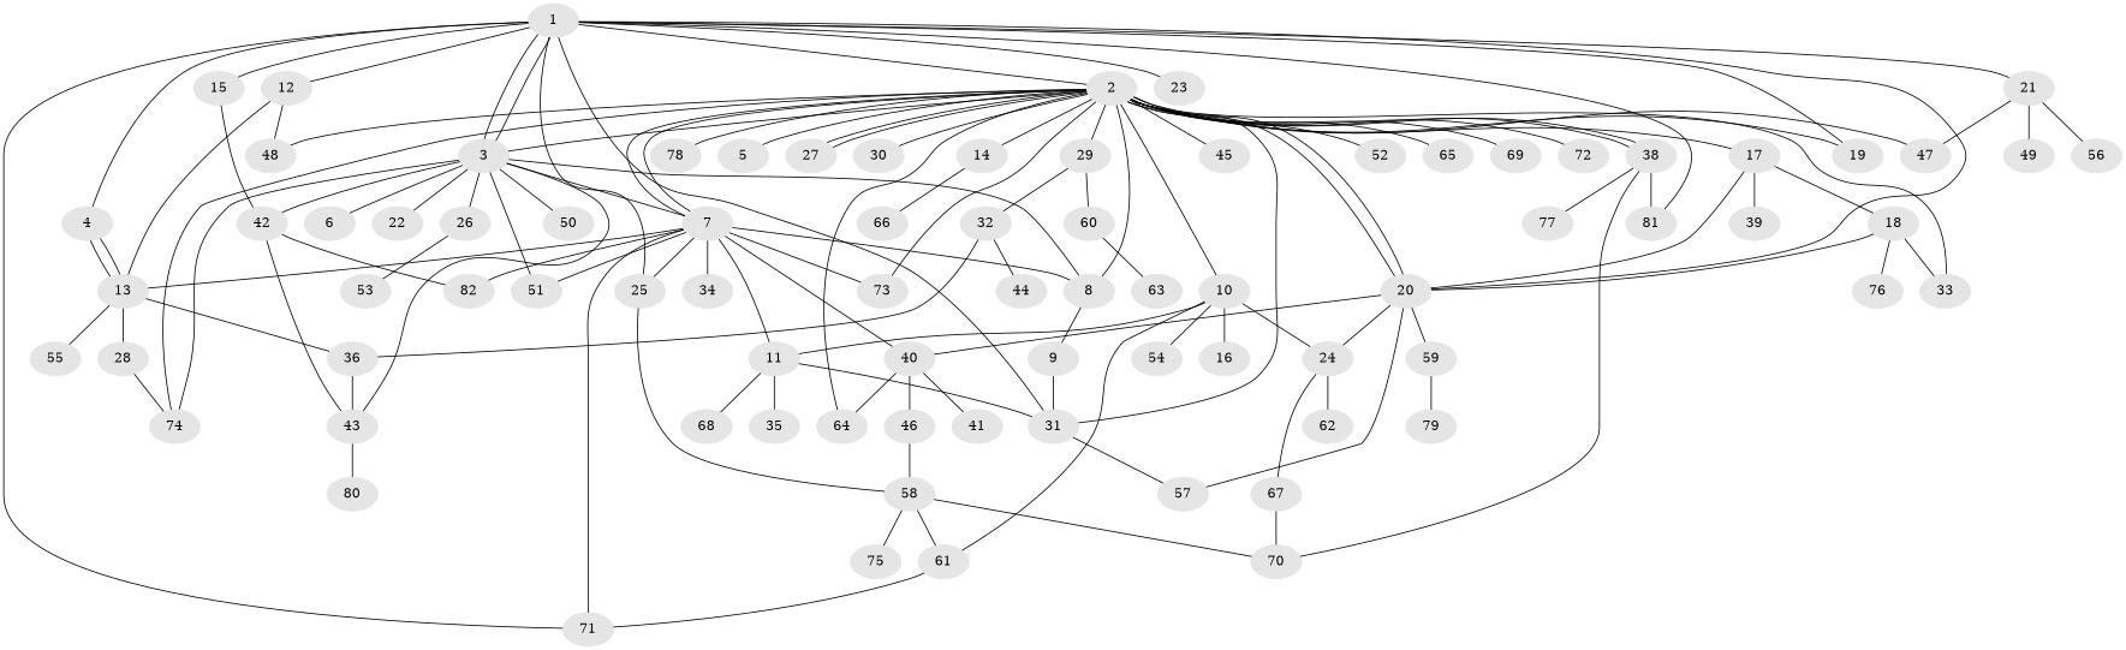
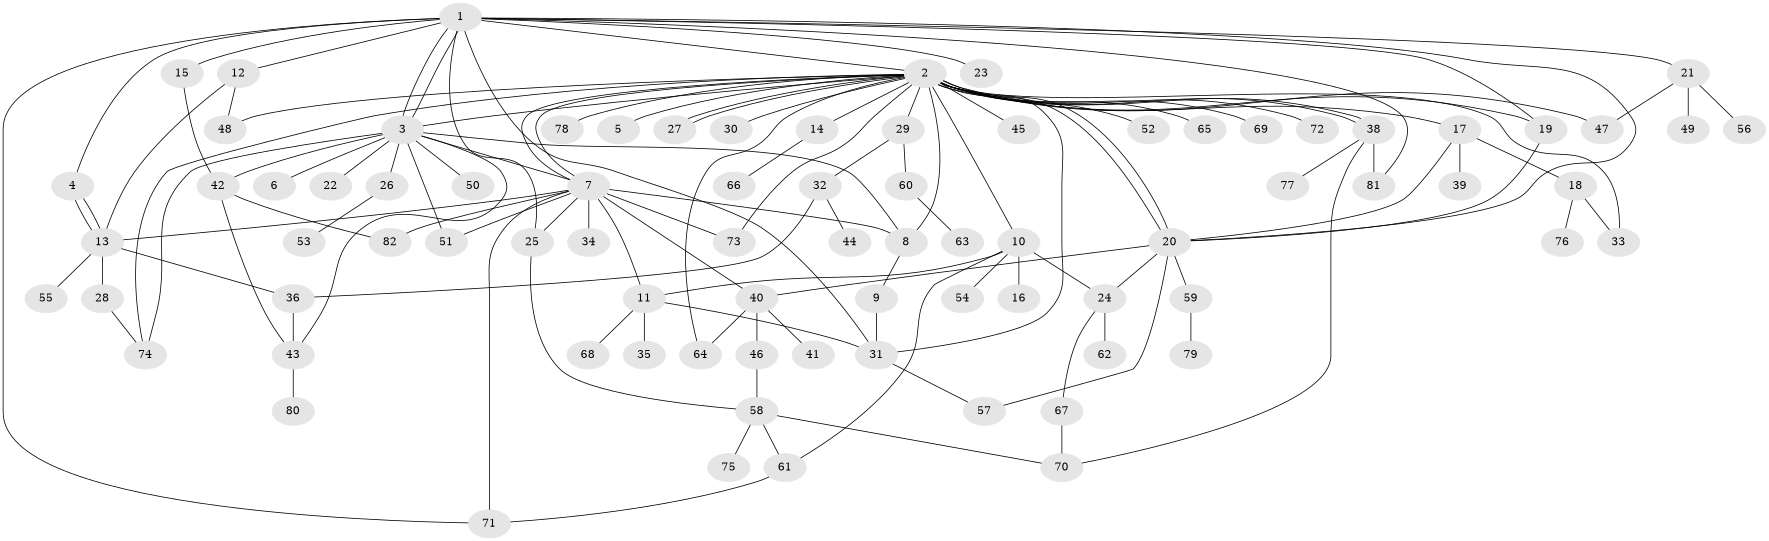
  graph {
    node [color=gray90 style=filled]
    1
    2
    3
    4
    12
    15
    19
    20
    21
    23
    25
    31
    71
    81
    5
    7
    8
    10
    14
    17
    27
    29
    30
    33
    38
    45
    47
    48
    52
    64
    65
    69
    72
    73
    74
    78
    6
    22
    26
    42
    43
    50
    51
    13
    40
    24
    57
    59
    49
    56
    58
    11
    34
    82
    9
    16
    54
    61
    66
    18
    39
    60
    32
    70
    77
    63
    53
    80
    28
    36
    55
    35
    68
    41
    46
    62
    67
    76
    79
    75
    44
    1 -- 2
    1 -- 3
    1 -- 3
    1 -- 4
    1 -- 12
    1 -- 15
    1 -- 19
    1 -- 20
    1 -- 21
    1 -- 23
    1 -- 25
    1 -- 31
    1 -- 71
    1 -- 81
    2 -- 3
    2 -- 19
    2 -- 20
    2 -- 20
    2 -- 31
    2 -- 5
    2 -- 7
    2 -- 7
    2 -- 8
    2 -- 10
    2 -- 14
    2 -- 17
    2 -- 27
    2 -- 27
    2 -- 29
    2 -- 30
    2 -- 33
    2 -- 38
    2 -- 38
    2 -- 45
    2 -- 47
    2 -- 48
    2 -- 52
    2 -- 64
    2 -- 65
    2 -- 69
    2 -- 72
    2 -- 73
    2 -- 74
    2 -- 78
    3 -- 7
    3 -- 8
    3 -- 74
    3 -- 6
    3 -- 22
    3 -- 26
    3 -- 42
    3 -- 43
    3 -- 50
    3 -- 51
    4 -- 13
    4 -- 13
    12 -- 48
    12 -- 13
    15 -- 42
-   18 -- 20
+   19 -- 20
    20 -- 40
    20 -- 24
    20 -- 57
    20 -- 59
    21 -- 47
    21 -- 49
    21 -- 56
    25 -- 58
    31 -- 57
    7 -- 25
    7 -- 71
    7 -- 8
    7 -- 73
    7 -- 51
    7 -- 13
    7 -- 40
    7 -- 11
    7 -- 34
    7 -- 82
    8 -- 9
    10 -- 24
    10 -- 11
    10 -- 16
    10 -- 54
    10 -- 61
    14 -- 66
    17 -- 20
    17 -- 18
    17 -- 39
    29 -- 60
    29 -- 32
    38 -- 81
    38 -- 70
    38 -- 77
    26 -- 53
    42 -- 43
    42 -- 82
    43 -- 80
    13 -- 28
    13 -- 36
    13 -- 55
    40 -- 64
    40 -- 41
    40 -- 46
    24 -- 62
    24 -- 67
    59 -- 79
    58 -- 61
    58 -- 70
    58 -- 75
    11 -- 31
    11 -- 35
    11 -- 68
    9 -- 31
    61 -- 71
    18 -- 33
    18 -- 76
    60 -- 63
    32 -- 36
    32 -- 44
    28 -- 74
    36 -- 43
    46 -- 58
    67 -- 70
  }
